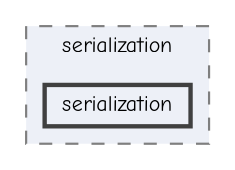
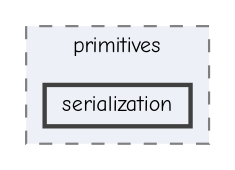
  digraph {
    compound=true
    fontname="Comic Neue"
    n1 [color=grey25 fillcolor="#edf0f7" fontname="Comic Neue" fontsize=10 height=0.2 label=serialization shape=box style="filled,bold" width=0.4]
    subgraph cluster_1 {
      bgcolor="#edf0f7"
      fontsize=10
-     label=serialization
+     label=primitives
      pencolor=grey50
      style="filled,dashed"
      n1
    }
  }
